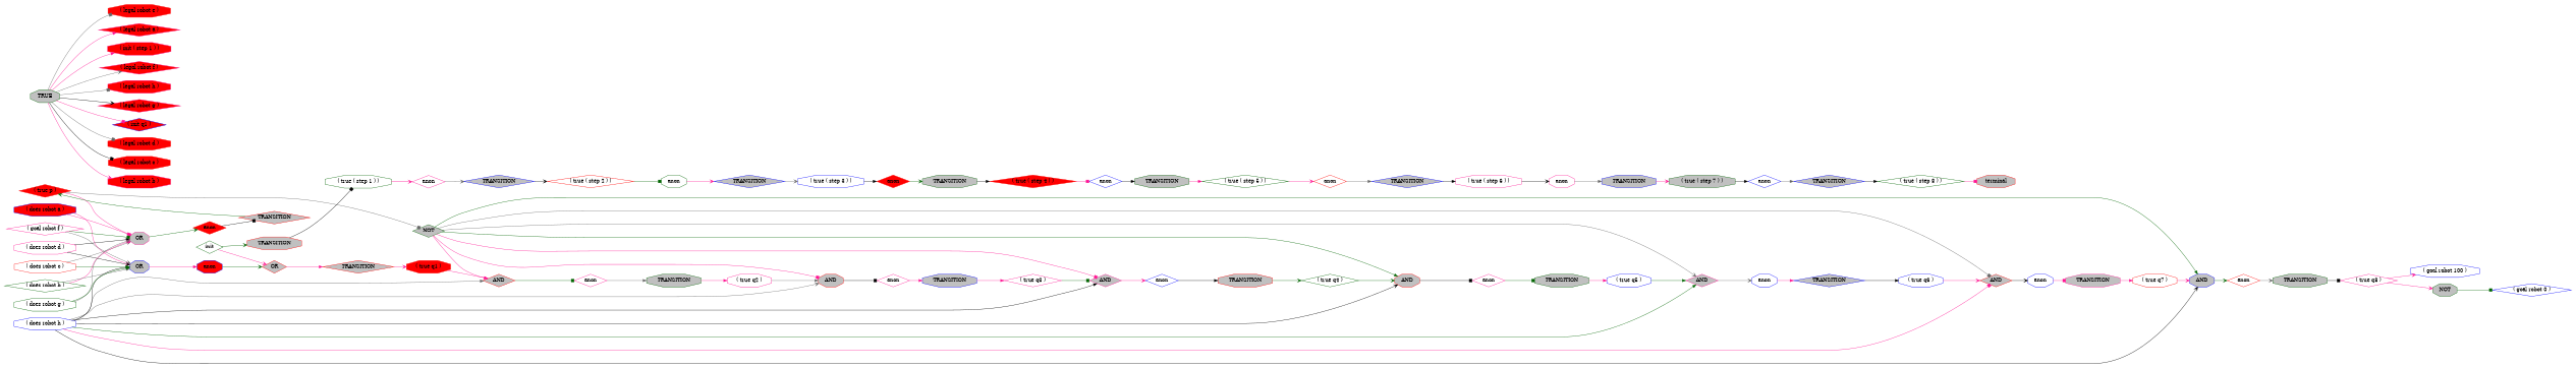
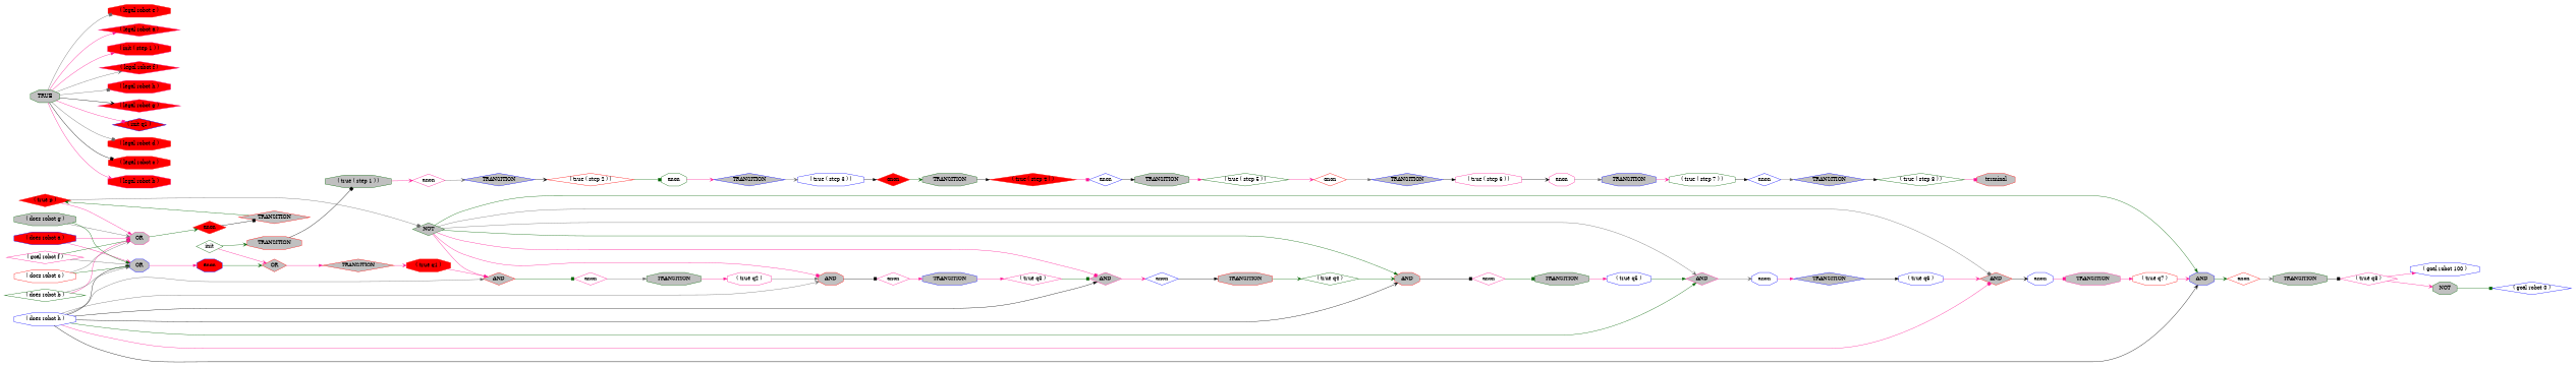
  digraph {
    rankdir=LR
    node [color=red fillcolor=white shape=octagon style=filled]
    edge [arrowhead=vee color=deeppink]
    n1 [color=darkgreen label="( true ( step 8 ) )" shape=diamond]
    n2 [fillcolor=grey label=terminal]
    n3 [fillcolor=red label="( legal robot e )"]
    n4 [color=blue fillcolor=grey label=TRANSITION shape=diamond]
    n5 [color=blue label="( true ( step 3 ) )"]
    n6 [fillcolor=red label=anon shape=diamond]
    n7 [color=darkgreen fillcolor=grey label=TRANSITION]
    n8 [fillcolor=grey label=AND]
    n9 [color=deeppink label=anon shape=diamond]
    n10 [color=blue fillcolor=grey label=TRANSITION]
    n11 [color=deeppink label="( true q3 )" shape=diamond]
    n12 [color=darkgreen fillcolor=grey label=TRUE]
    n13 [color=deeppink fillcolor=red label="( legal robot a )" shape=diamond]
    n14 [color=deeppink fillcolor=red label="( init ( step 1 ) )"]
    n15 [color=deeppink fillcolor=red label="( legal robot f )" shape=diamond]
    n16 [color=deeppink fillcolor=red label="( legal robot h )"]
    n17 [color=deeppink fillcolor=red label="( legal robot g )" shape=diamond]
    n18 [color=blue fillcolor=red label="( init q1 )" shape=diamond]
    n19 [fillcolor=red label="( legal robot d )"]
    n20 [fillcolor=red label="( legal robot c )"]
    n21 [color=deeppink fillcolor=red label="( legal robot b )"]
    n22 [fillcolor=grey label=AND shape=diamond]
    n23 [color=blue label=anon]
    n24 [color=deeppink fillcolor=grey label=TRANSITION]
    n25 [label="( true q7 )"]
    n26 [color=deeppink label=anon shape=diamond]
    n27 [color=blue fillcolor=grey label=TRANSITION shape=diamond]
    n28 [label="( true ( step 2 ) )" shape=diamond]
    n29 [color=darkgreen label=anon]
    n30 [color=blue label="( goal robot 0 )" shape=diamond]
    n31 [color=blue fillcolor=grey label=TRANSITION]
-   n32 [color=darkgreen fillcolor=grey label="( true ( step 7 ) )"]
+   n32 [color=darkgreen label="( true ( step 7 ) )"]
    n33 [color=blue label=anon shape=diamond]
    n34 [color=blue fillcolor=grey label=TRANSITION shape=diamond]
    n35 [color=deeppink label=anon shape=diamond]
    n36 [color=darkgreen fillcolor=grey label=TRANSITION]
    n37 [color=deeppink label="( true q2 )"]
    n38 [fillcolor=red label="( true ( step 4 ) )" shape=diamond]
    n39 [color=blue label=anon shape=diamond]
    n40 [color=darkgreen fillcolor=grey label=TRANSITION]
    n41 [color=deeppink fillcolor=grey label=AND shape=diamond]
    n42 [color=blue label=anon shape=diamond]
    n43 [fillcolor=grey label=TRANSITION]
    n44 [color=darkgreen label="( true q4 )" shape=diamond]
    n45 [fillcolor=grey label=AND]
    n46 [color=deeppink label=anon shape=diamond]
    n47 [color=darkgreen fillcolor=grey label=TRANSITION]
    n48 [fillcolor=grey label=AND shape=diamond]
    n49 [color=blue fillcolor=red label=anon]
    n50 [fillcolor=grey label=OR shape=diamond]
    n51 [fillcolor=grey label=TRANSITION shape=diamond]
    n52 [fillcolor=red label="( true q1 )"]
    n53 [fillcolor=red label="( true p )" shape=diamond]
    n54 [color=darkgreen fillcolor=grey label=NOT shape=diamond]
    n55 [color=deeppink fillcolor=grey label=OR]
    n56 [color=deeppink fillcolor=grey label=AND shape=diamond]
    n57 [color=blue fillcolor=grey label=AND]
    n58 [fillcolor=red label=anon shape=diamond]
    n59 [color=blue label=anon]
    n60 [label=anon shape=diamond]
    n61 [fillcolor=grey label=TRANSITION shape=diamond]
    n62 [color=deeppink label="( true q8 )" shape=diamond]
    n63 [color=blue label="( goal robot 100 )"]
    n64 [color=darkgreen fillcolor=grey label=NOT]
    n65 [color=darkgreen label="( true ( step 5 ) )" shape=diamond]
    n66 [label=anon shape=diamond]
    n67 [color=blue fillcolor=grey label=TRANSITION shape=diamond]
    n68 [color=deeppink label="( true ( step 6 ) )"]
    n69 [color=deeppink label=anon]
    n70 [color=blue fillcolor=grey label=TRANSITION shape=diamond]
    n71 [color=blue label="( true q6 )"]
    n72 [color=blue fillcolor=red label="( does robot a )"]
    n73 [color=blue fillcolor=grey label=OR]
    n74 [color=blue label="( true q5 )"]
    n75 [color=darkgreen fillcolor=grey label=TRANSITION]
    n76 [color=deeppink label="( goal robot f )" shape=diamond]
    n77 [color=blue label="( does robot h )"]
-   n78 [color=deeppink label="( does robot d )"]
-   n79 [color=darkgreen label="( true ( step 1 ) )"]
+   n79 [color=darkgreen fillcolor=grey label="( true ( step 1 ) )"]
    n80 [color=darkgreen label=init shape=diamond]
    n81 [fillcolor=grey label=TRANSITION]
    n82 [label="( does robot c )"]
    n83 [color=darkgreen label="( does robot b )" shape=diamond]
-   n84 [color=darkgreen label="( does robot g )"]
+   n84 [color=darkgreen fillcolor=grey label="( does robot g )"]
    n1 -> n2 [arrowhead=box]
    n4 -> n5 [color=gray40]
    n5 -> n6 [arrowhead=normal color=black]
    n6 -> n7 [color=darkgreen]
    n7 -> n38 [arrowhead=normal color=black]
    n8 -> n9 [arrowhead=box color=black]
    n9 -> n10 [arrowhead=normal]
    n10 -> n11 [arrowhead=normal]
    n11 -> n41 [arrowhead=box color=darkgreen]
    n12 -> n3 [arrowhead=box color=gray40]
    n12 -> n13 [arrowhead=normal]
    n12 -> n14 [arrowhead=normal]
    n12 -> n15 [color=gray40]
    n12 -> n16 [arrowhead=box color=gray40]
    n12 -> n17 [color=black]
    n12 -> n18 [arrowhead=box]
    n12 -> n19 [arrowhead=box color=gray40]
    n12 -> n20 [arrowhead=box color=black]
    n12 -> n21
    n22 -> n23 [color=black]
    n23 -> n24 [arrowhead=box]
    n24 -> n25 [arrowhead=normal]
    n25 -> n57
    n26 -> n27 [color=gray40]
    n27 -> n28 [color=black]
    n28 -> n29 [arrowhead=box color=darkgreen]
    n29 -> n4
    n31 -> n32
    n32 -> n33 [arrowhead=normal color=black]
    n33 -> n34 [arrowhead=normal color=gray40]
    n34 -> n1 [arrowhead=normal color=black]
    n35 -> n36 [arrowhead=normal color=gray40]
    n36 -> n37 [arrowhead=normal]
    n37 -> n8 [arrowhead=normal color=gray40]
    n38 -> n39 [arrowhead=box]
    n39 -> n40 [arrowhead=normal color=black]
    n40 -> n65 [arrowhead=normal]
    n41 -> n42
    n42 -> n43 [arrowhead=normal color=black]
    n43 -> n44 [color=darkgreen]
    n44 -> n45 [color=darkgreen]
    n45 -> n46 [arrowhead=box color=black]
    n46 -> n47 [arrowhead=box color=darkgreen]
    n47 -> n74 [arrowhead=normal]
    n48 -> n35 [arrowhead=box color=darkgreen]
    n49 -> n50 [color=darkgreen]
    n50 -> n51 [arrowhead=normal]
    n51 -> n52
    n52 -> n48 [arrowhead=normal]
    n53 -> n54 [arrowhead=box color=gray40]
    n53 -> n55 [arrowhead=normal]
    n54 -> n8 [arrowhead=box]
    n54 -> n22 [arrowhead=box color=gray40]
    n54 -> n41 [arrowhead=box]
    n54 -> n45 [arrowhead=normal color=darkgreen]
    n54 -> n48 [arrowhead=normal]
    n54 -> n56 [color=gray40]
    n54 -> n57 [arrowhead=normal color=darkgreen]
    n55 -> n58 [color=darkgreen]
    n56 -> n59 [color=gray40]
    n57 -> n60 [color=darkgreen]
    n58 -> n61 [arrowhead=box color=black]
    n59 -> n70 [arrowhead=normal]
    n60 -> n75 [color=gray40]
    n61 -> n53 [color=darkgreen]
-   n62 -> n63
+   n62 -> n63 [arrowhead=normal]
    n62 -> n64
    n64 -> n30 [arrowhead=box color=darkgreen]
    n65 -> n66
    n66 -> n67 [arrowhead=normal color=gray40]
    n67 -> n68 [arrowhead=normal color=black]
    n68 -> n69 [color=black]
    n69 -> n31 [arrowhead=normal color=gray40]
    n70 -> n71 [arrowhead=normal color=black]
    n71 -> n22
    n72 -> n55 [arrowhead=box]
    n72 -> n73
    n73 -> n49 [arrowhead=normal]
    n74 -> n56 [arrowhead=normal color=darkgreen]
    n75 -> n62 [arrowhead=box color=black]
    n76 -> n55 [arrowhead=box color=darkgreen]
    n76 -> n73 [color=gray40]
    n77 -> n8 [color=gray40]
    n77 -> n22 [arrowhead=box]
    n77 -> n41 [arrowhead=normal color=black]
    n77 -> n45 [color=black]
    n77 -> n48 [arrowhead=normal color=gray40]
    n77 -> n56 [arrowhead=normal color=darkgreen]
    n77 -> n57 [color=black]
    n77 -> n73 [arrowhead=normal color=black]
-   n78 -> n55 [arrowhead=normal color=black]
-   n78 -> n73 [color=black]
    n79 -> n26
    n80 -> n50
    n80 -> n81 [color=darkgreen]
    n81 -> n79 [arrowhead=box color=black]
    n82 -> n55 [color=gray40]
    n82 -> n73 [arrowhead=normal color=darkgreen]
    n83 -> n55 [arrowhead=box]
    n83 -> n73 [arrowhead=normal color=gray40]
    n84 -> n55 [color=gray40]
    n84 -> n73 [arrowhead=normal color=darkgreen]
  }
